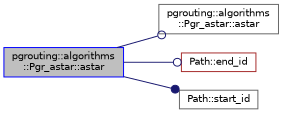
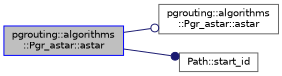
  digraph {
    rankdir=LR
    node [color=gray40 fillcolor=white fontname=Helvetica fontsize=10 shape=record style=filled]
    edge [color=midnightblue fontname=Helvetica fontsize=10 labelfontname=Helvetica labelfontsize=10 style=solid arrowhead=odot]
    n1 [color=blue fillcolor=grey75 fontcolor=black height=0.2 label="pgrouting::algorithms\l::Pgr_astar::astar" width=0.4]
    n2 [height=0.2 label="pgrouting::algorithms\l::Pgr_astar::astar" width=0.4]
-   n3 [color=brown height=0.2 label="Path::end_id" width=0.4]
    n4 [height=0.2 label="Path::start_id" width=0.4]
    n1 -> n2
-   n1 -> n3
    n1 -> n4 [arrowhead=dot]
  }
